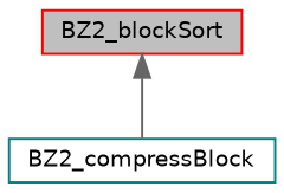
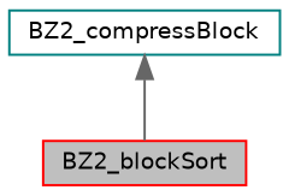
  digraph {
    rankdir=TB
    node [fontname=Helvetica fontsize=10 shape=record style=filled]
    n1 [color=red fillcolor=grey75 fontcolor=black height=0.2 label=BZ2_blockSort width=0.4]
    n2 [color=teal fillcolor=white height=0.2 label=BZ2_compressBlock width=0.4]
-   n1 -> n2 [color=gray40 dir=back fontname=Helvetica fontsize=10 labelfontname=Helvetica labelfontsize=10 style=solid]
+   n2 -> n1 [color=gray40 dir=back fontname=Helvetica fontsize=10 labelfontname=Helvetica labelfontsize=10 style=solid]
  }
